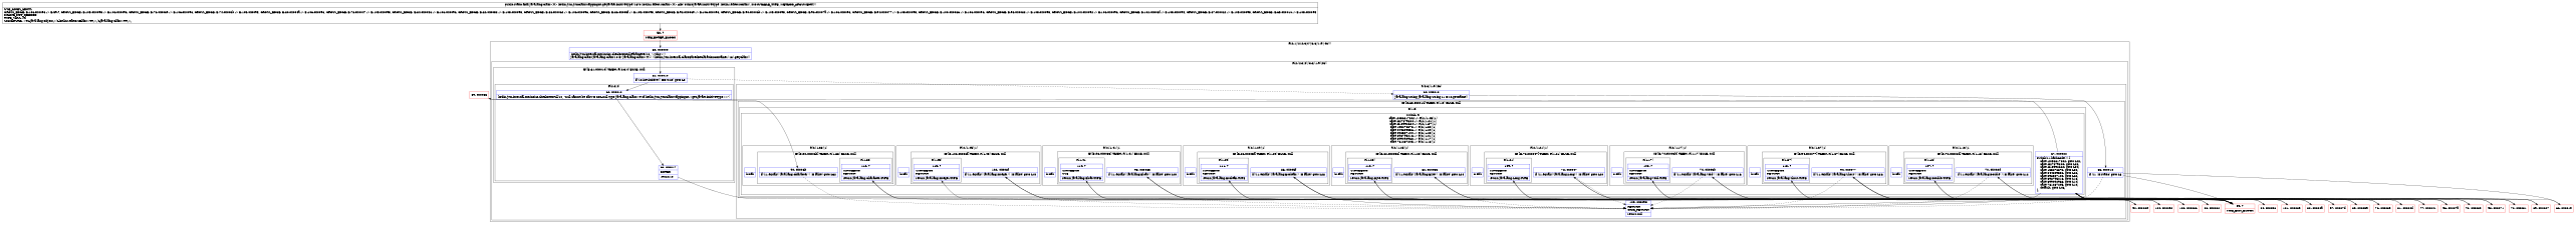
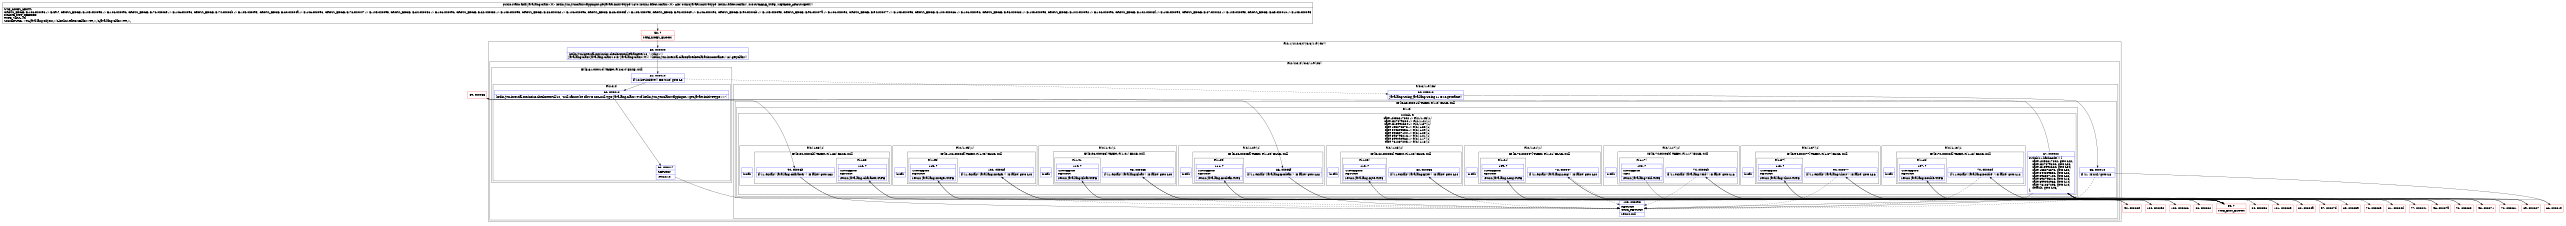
  digraph {
    node [color=blue shape=record]
    n1 [label="{62\:\ 0x0012|kotlin.jvm.internal.Intrinsics.checkNotNull(r0, \"null cannot be cast to non\-null type java.lang.Class\<T of kotlin.jvm.JvmClassMappingKt.\<get\-javaPrimitiveType\>\>\")\l}"]
-   n2 [label="{63\:\ 0x0017|ENTER\l|return r0\l}"]
+   n2 [label="{63\:\ 0x0017|RETURN\l|return r0\l}"]
    n3 [label="{61\:\ 0x0010|if (r0.isPrimitive() == true) goto L3\l}"]
    n4 [label="{115\:\ ?|SYNTHETIC\lRETURN\l|return java.lang.Integer.TYPE\l}"]
    n5 [label="{102\:\ 0x008f|if (r1.equals(\"java.lang.Integer\") != false) goto L44\l}"]
    n6 [label="{|break\l}"]
-   n7 [label="{114\:\ ?|SYNTHETIC\lUSE\l|return java.lang.Float.TYPE\l}"]
+   n7 [label="{114\:\ ?|SYNTHETIC\lRETURN\l|return java.lang.Float.TYPE\l}"]
    n8 [label="{98\:\ 0x0083|if (r1.equals(\"java.lang.Float\") != false) goto L40\l}"]
    n9 [label="{|break\l}"]
    n10 [label="{113\:\ ?|SYNTHETIC\lRETURN\l|return java.lang.Short.TYPE\l}"]
    n11 [label="{94\:\ 0x0077|if (r1.equals(\"java.lang.Short\") != false) goto L36\l}"]
    n12 [label="{|break\l}"]
    n13 [label="{112\:\ ?|SYNTHETIC\lRETURN\l|return java.lang.Character.TYPE\l}"]
    n14 [label="{90\:\ 0x006b|if (r1.equals(\"java.lang.Character\") != false) goto L32\l}"]
    n15 [label="{|break\l}"]
    n16 [label="{111\:\ ?|SYNTHETIC\lRETURN\l|return java.lang.Boolean.TYPE\l}"]
    n17 [label="{86\:\ 0x005f|if (r1.equals(\"java.lang.Boolean\") != false) goto L28\l}"]
    n18 [label="{|break\l}"]
    n19 [label="{110\:\ ?|SYNTHETIC\lRETURN\l|return java.lang.Byte.TYPE\l}"]
    n20 [label="{82\:\ 0x0053|if (r1.equals(\"java.lang.Byte\") != false) goto L24\l}"]
    n21 [label="{|break\l}"]
    n22 [label="{109\:\ ?|SYNTHETIC\lRETURN\l|return java.lang.Long.TYPE\l}"]
    n23 [label="{78\:\ 0x0047|if (r1.equals(\"java.lang.Long\") != false) goto L20\l}"]
    n24 [label="{|break\l}"]
-   n25 [label="{108\:\ ?|SYNTHETIC\lRETURN\l|return java.lang.Void.TYPE\l}"]
+   n25 [label="{108\:\ ?|SYNTHETIC\lVARS\l|return java.lang.Void.TYPE\l}"]
    n26 [label="{74\:\ 0x003b|if (r1.equals(\"java.lang.Void\") != false) goto L16\l}"]
    n27 [label="{|break\l}"]
    n28 [label="{107\:\ ?|SYNTHETIC\lRETURN\l|return java.lang.Double.TYPE\l}"]
    n29 [label="{70\:\ 0x002d|if (r1.equals(\"java.lang.Double\") != false) goto L12\l}"]
    n30 [label="{|break\l}"]
    n31 [label="{67\:\ 0x0022|switch(r1.hashCode()) \{\l    case \-2056817302: goto L42;\l    case \-527879800: goto L38;\l    case \-515992664: goto L34;\l    case 155276373: goto L30;\l    case 344809556: goto L26;\l    case 398507100: goto L22;\l    case 398795216: goto L18;\l    case 399092968: goto L14;\l    case 761287205: goto L10;\l    default: goto L46;\l\}\l}"]
-   n32 [label="{65\:\ 0x001c|if (r1 != static) goto L8\l}"]
+   n32 [label="{65\:\ 0x001c|if (r1 != null) goto L8\l}"]
    n33 [label="{64\:\ 0x0018|java.lang.String java.lang.String r1 = r0.getName()\l}"]
    n34 [label="{105\:\ 0x0095|RETURN\lORIG_RETURN\l|return null\l}"]
    n35 [label="{60\:\ 0x0000|kotlin.jvm.internal.Intrinsics.checkNotNullParameter(r3, \"\<this\>\")\ljava.lang.Class java.lang.Class r0 = (java.lang.Class\<T\>) ((kotlin.jvm.internal.ClassBasedDeclarationContainer) r3).getJClass()\l}"]
    n36 [color=red label="{59\:\ ?|MTH_EXIT_BLOCK\l}"]
    n37 [color=red label="{104\:\ 0x0092}"]
    n38 [color=red label="{100\:\ 0x0086}"]
    n39 [color=red label="{96\:\ 0x007a}"]
    n40 [color=red label="{92\:\ 0x006e}"]
    n41 [color=red label="{88\:\ 0x0062}"]
    n42 [color=red label="{84\:\ 0x0056}"]
    n43 [color=red label="{80\:\ 0x004a}"]
    n44 [color=red label="{76\:\ 0x003e}"]
    n45 [color=red label="{72\:\ 0x0031}"]
    n46 [color=red label="{69\:\ 0x0027}"]
    n47 [color=red label="{73\:\ 0x0035}"]
    n48 [color=red label="{77\:\ 0x0041}"]
    n49 [color=red label="{81\:\ 0x004d}"]
    n50 [color=red label="{85\:\ 0x0059}"]
    n51 [color=red label="{89\:\ 0x0065}"]
    n52 [color=red label="{93\:\ 0x0071}"]
    n53 [color=red label="{97\:\ 0x007d}"]
    n54 [color=red label="{101\:\ 0x0089}"]
    n55 [color=red label="{66\:\ 0x001e}"]
-   n56 [color=red label="{58\:\ ?|MTH_ENTER_BLOCK\l}"]
+   n56 [color=red label="{58\:\ ?|MTH_LINES_BLOCK\l}"]
    n57 [label="{public static final java.lang.Class\<T\> kotlin.jvm.JvmClassMappingKt.getJavaPrimitiveType((r3v0 kotlin.reflect.KClass\<T\> A[D('$this$javaPrimitiveType' kotlin.reflect.KClass), IMMUTABLE_TYPE, METHOD_ARGUMENT]))  | USE_LINES_HINTS\lCROSS_EDGE: B:106:0x0096 \-\> B:59:?, CROSS_EDGE: B:105:0x0095 \-\> B:106:0x0096, CROSS_EDGE: B:76:0x003e \-\> B:106:0x0096, CROSS_EDGE: B:74:0x003b \-\> B:105:0x0095, CROSS_EDGE: B:80:0x004a \-\> B:106:0x0096, CROSS_EDGE: B:78:0x0047 \-\> B:105:0x0095, CROSS_EDGE: B:84:0x0056 \-\> B:106:0x0096, CROSS_EDGE: B:82:0x0053 \-\> B:105:0x0095, CROSS_EDGE: B:88:0x0062 \-\> B:106:0x0096, CROSS_EDGE: B:86:0x005f \-\> B:105:0x0095, CROSS_EDGE: B:92:0x006e \-\> B:106:0x0096, CROSS_EDGE: B:90:0x006b \-\> B:105:0x0095, CROSS_EDGE: B:96:0x007a \-\> B:106:0x0096, CROSS_EDGE: B:94:0x0077 \-\> B:105:0x0095, CROSS_EDGE: B:100:0x0086 \-\> B:106:0x0096, CROSS_EDGE: B:98:0x0083 \-\> B:105:0x0095, CROSS_EDGE: B:104:0x0092 \-\> B:106:0x0096, CROSS_EDGE: B:102:0x008f \-\> B:105:0x0095, CROSS_EDGE: B:67:0x0022 \-\> B:105:0x0095, CROSS_EDGE: B:65:0x001c \-\> B:105:0x0095\lINLINE_NOT_NEEDED\lTYPE_VARS: [T]\lSIGNATURE: \<T:Ljava\/lang\/Object;\>(Lkotlin\/reflect\/KClass\<TT;\>;)Ljava\/lang\/Class\<TT;\>;\l}" color=""]
    subgraph cluster_1 {
      label="R(2:1|(2:(2:3|4)|(3:6|(1:9)|46)))"
      n35
      subgraph cluster_2 {
        label="R(2:(2:3|4)|(3:6|(1:9)|46))"
        subgraph cluster_3 {
          label="IF [B:61:0x0010] THEN: R(2:3|4) ELSE: null"
          n3
          subgraph cluster_4 {
            label="R(2:3|4)"
            n1
            n2
          }
        }
        subgraph cluster_5 {
          label="R(3:6|(1:9)|46)"
          n33
          n34
          subgraph cluster_6 {
            label="IF [B:65:0x001c] THEN: R(1:9) ELSE: null"
            n32
            subgraph cluster_7 {
              label="R(1:9)"
              subgraph cluster_8 {
                label="Switch: 9\n case -2056817302 -> R(2:(1:45)|1)\n case -527879800 -> R(2:(1:41)|1)\n case -515992664 -> R(2:(1:37)|1)\n case 155276373 -> R(2:(1:33)|1)\n case 344809556 -> R(2:(1:29)|1)\n case 398507100 -> R(2:(1:25)|1)\n case 398795216 -> R(2:(1:21)|1)\n case 399092968 -> R(2:(1:17)|1)\n case 761287205 -> R(2:(1:13)|1)"
                n31
                subgraph cluster_9 {
                  label="R(2:(1:45)|1)"
                  n6
                  subgraph cluster_10 {
                    label="IF [B:102:0x008f] THEN: R(1:45) ELSE: null"
                    n5
                    subgraph cluster_11 {
                      label="R(1:45)"
                      n4
                    }
                  }
                }
                subgraph cluster_12 {
                  label="R(2:(1:41)|1)"
                  n9
                  subgraph cluster_13 {
                    label="IF [B:98:0x0083] THEN: R(1:41) ELSE: null"
                    n8
                    subgraph cluster_14 {
                      label="R(1:41)"
                      n7
                    }
                  }
                }
                subgraph cluster_15 {
                  label="R(2:(1:37)|1)"
                  n12
                  subgraph cluster_16 {
                    label="IF [B:94:0x0077] THEN: R(1:37) ELSE: null"
                    n11
                    subgraph cluster_17 {
                      label="R(1:37)"
                      n10
                    }
                  }
                }
                subgraph cluster_18 {
                  label="R(2:(1:33)|1)"
                  n15
                  subgraph cluster_19 {
                    label="IF [B:90:0x006b] THEN: R(1:33) ELSE: null"
                    n14
                    subgraph cluster_20 {
                      label="R(1:33)"
                      n13
                    }
                  }
                }
                subgraph cluster_21 {
                  label="R(2:(1:29)|1)"
                  n18
                  subgraph cluster_22 {
                    label="IF [B:86:0x005f] THEN: R(1:29) ELSE: null"
                    n17
                    subgraph cluster_23 {
                      label="R(1:29)"
                      n16
                    }
                  }
                }
                subgraph cluster_24 {
                  label="R(2:(1:25)|1)"
                  n21
                  subgraph cluster_25 {
                    label="IF [B:82:0x0053] THEN: R(1:25) ELSE: null"
                    n20
                    subgraph cluster_26 {
                      label="R(1:25)"
                      n19
                    }
                  }
                }
                subgraph cluster_27 {
                  label="R(2:(1:21)|1)"
                  n24
                  subgraph cluster_28 {
                    label="IF [B:78:0x0047] THEN: R(1:21) ELSE: null"
                    n23
                    subgraph cluster_29 {
                      label="R(1:21)"
                      n22
                    }
                  }
                }
                subgraph cluster_30 {
                  label="R(2:(1:17)|1)"
                  n27
                  subgraph cluster_31 {
                    label="IF [B:74:0x003b] THEN: R(1:17) ELSE: null"
                    n26
                    subgraph cluster_32 {
                      label="R(1:17)"
                      n25
                    }
                  }
                }
                subgraph cluster_33 {
                  label="R(2:(1:13)|1)"
                  n30
                  subgraph cluster_34 {
                    label="IF [B:70:0x002d] THEN: R(1:13) ELSE: null"
                    n29
                    subgraph cluster_35 {
                      label="R(1:13)"
                      n28
                    }
                  }
                }
              }
            }
          }
        }
      }
    }
    n1 -> n2
    n2 -> n36
    n3 -> n1
    n3 -> n33 [style=dashed]
-   n32 -> n36
+   n4 -> n36
    n5 -> n34 [style=dashed]
    n5 -> n37
    n7 -> n36
    n8 -> n34 [style=dashed]
    n8 -> n38
    n10 -> n36
    n11 -> n34 [style=dashed]
    n11 -> n39
    n13 -> n36
-   n14 -> n34 [style=dashed]
-   n11 -> n40
+   n14 -> n34 [style=solid]
+   n14 -> n40
    n16 -> n36
    n17 -> n34 [style=solid]
    n17 -> n41
    n19 -> n36
    n20 -> n34 [style=dashed]
    n20 -> n42
    n22 -> n36
    n23 -> n34 [style=dashed]
    n23 -> n43
    n25 -> n36
    n26 -> n34 [style=dashed]
    n26 -> n44
    n28 -> n36
    n29 -> n34 [style=dashed]
    n29 -> n45
    n31 -> n34
    n31 -> n46
    n31 -> n47
    n31 -> n48
    n31 -> n49 [style=dashed]
    n31 -> n50
    n31 -> n51
    n31 -> n52
    n31 -> n53
    n31 -> n54
    n32 -> n34 [style=dashed]
    n32 -> n55
    n33 -> n32
    n34 -> n36
    n35 -> n3
    n37 -> n4
    n38 -> n7
    n39 -> n10
    n40 -> n13
    n41 -> n16
-   n42 -> n19
+   n42 -> n19 [style=dashed]
    n43 -> n22
-   n44 -> n25
    n45 -> n28
    n46 -> n29
    n47 -> n26
    n48 -> n23
    n49 -> n20
-   n50 -> n17
+   n51 -> n17
    n51 -> n14
    n52 -> n11
    n53 -> n8
    n54 -> n5
    n55 -> n31
    n56 -> n35
    n57 -> n56
  }
